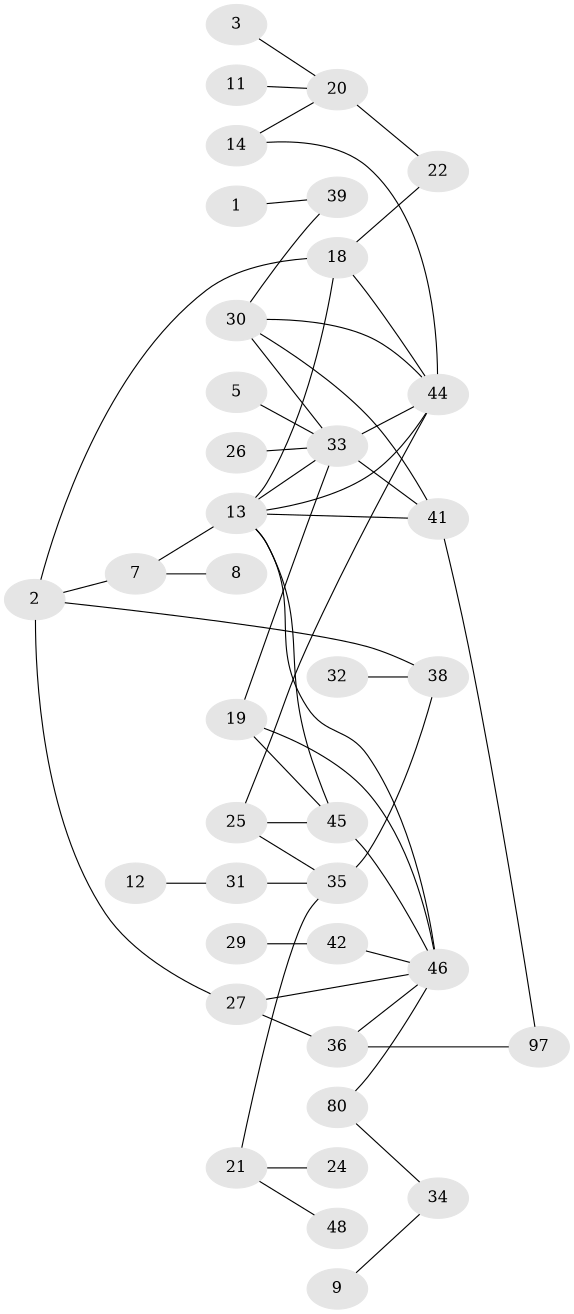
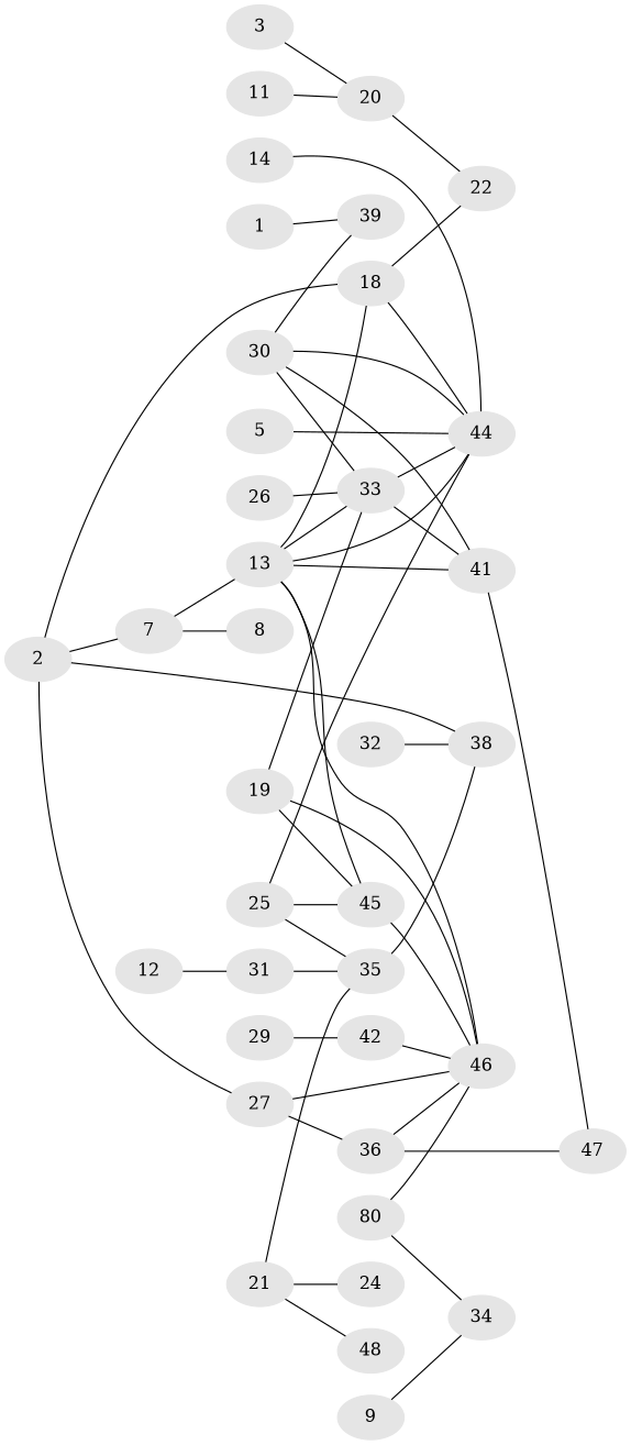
  graph {
    rankdir=LR
    node [color=gray90 style=filled]
    edge [weight=1.0]
    1
    39
    2
    7
    18
    27
    38
    8
    13
    44
    22
    46
    36
    3
    20
    5
    41
    45
    33
    9
    34
    n22 [label=80]
    11
    12
    31
    35
-   47 [label=97]
+   47
    14
    19
    21
    24
    48
    25
    26
    29
    42
    30
    32
    1 -- 39
    2 -- 7
    2 -- 18
    2 -- 27
    2 -- 38
    7 -- 8
    7 -- 13
    18 -- 44
    18 -- 22
    27 -- 46
    27 -- 36
    13 -- 18
    13 -- 44
    13 -- 46
    13 -- 41
    13 -- 45
    13 -- 33
    36 -- 46 [weight=2.0]
    36 -- 47 [weight=2.0]
    3 -- 20
    20 -- 22
-   5 -- 33
+   5 -- 44
    41 -- 47
    45 -- 46
    33 -- 44
    33 -- 41
    9 -- 34
    n22 -- 46
    n22 -- 34
    11 -- 20
    12 -- 31
    31 -- 35
    35 -- 38
    14 -- 44
-   14 -- 20
    19 -- 46
    19 -- 45
    19 -- 33 [weight=2.0]
    21 -- 35
    21 -- 24
    21 -- 48
    25 -- 44
    25 -- 45
    25 -- 35
    26 -- 33
    29 -- 42
    42 -- 46
    30 -- 39
    30 -- 44
    30 -- 41
    30 -- 33
    32 -- 38
  }
